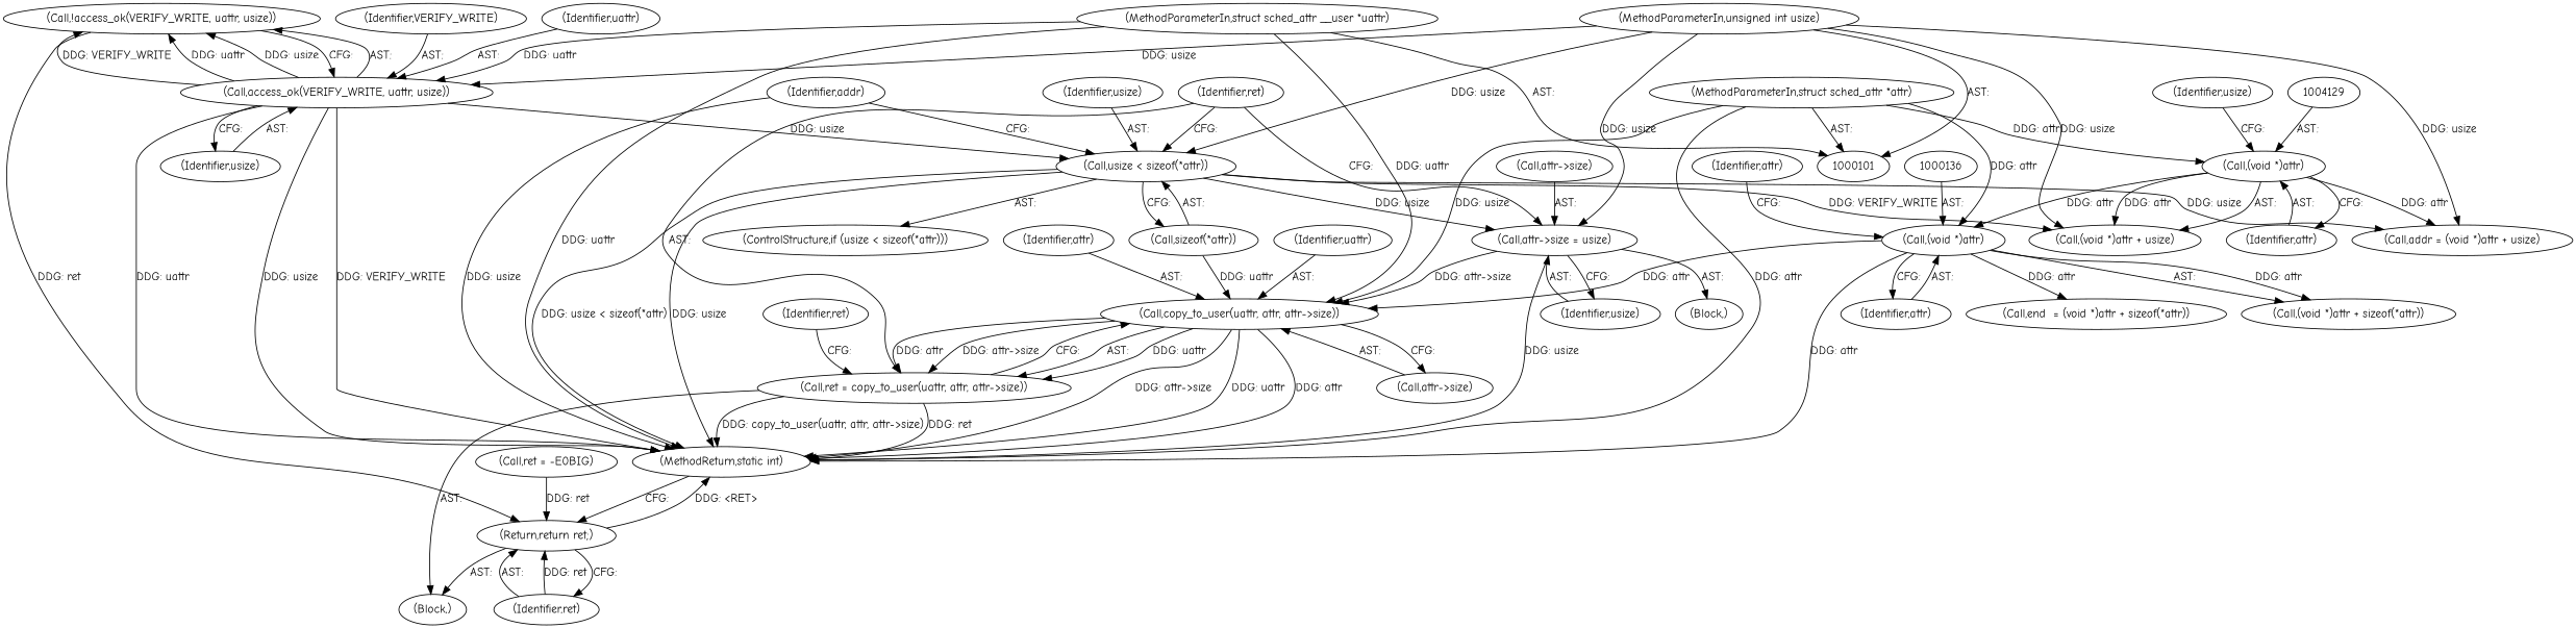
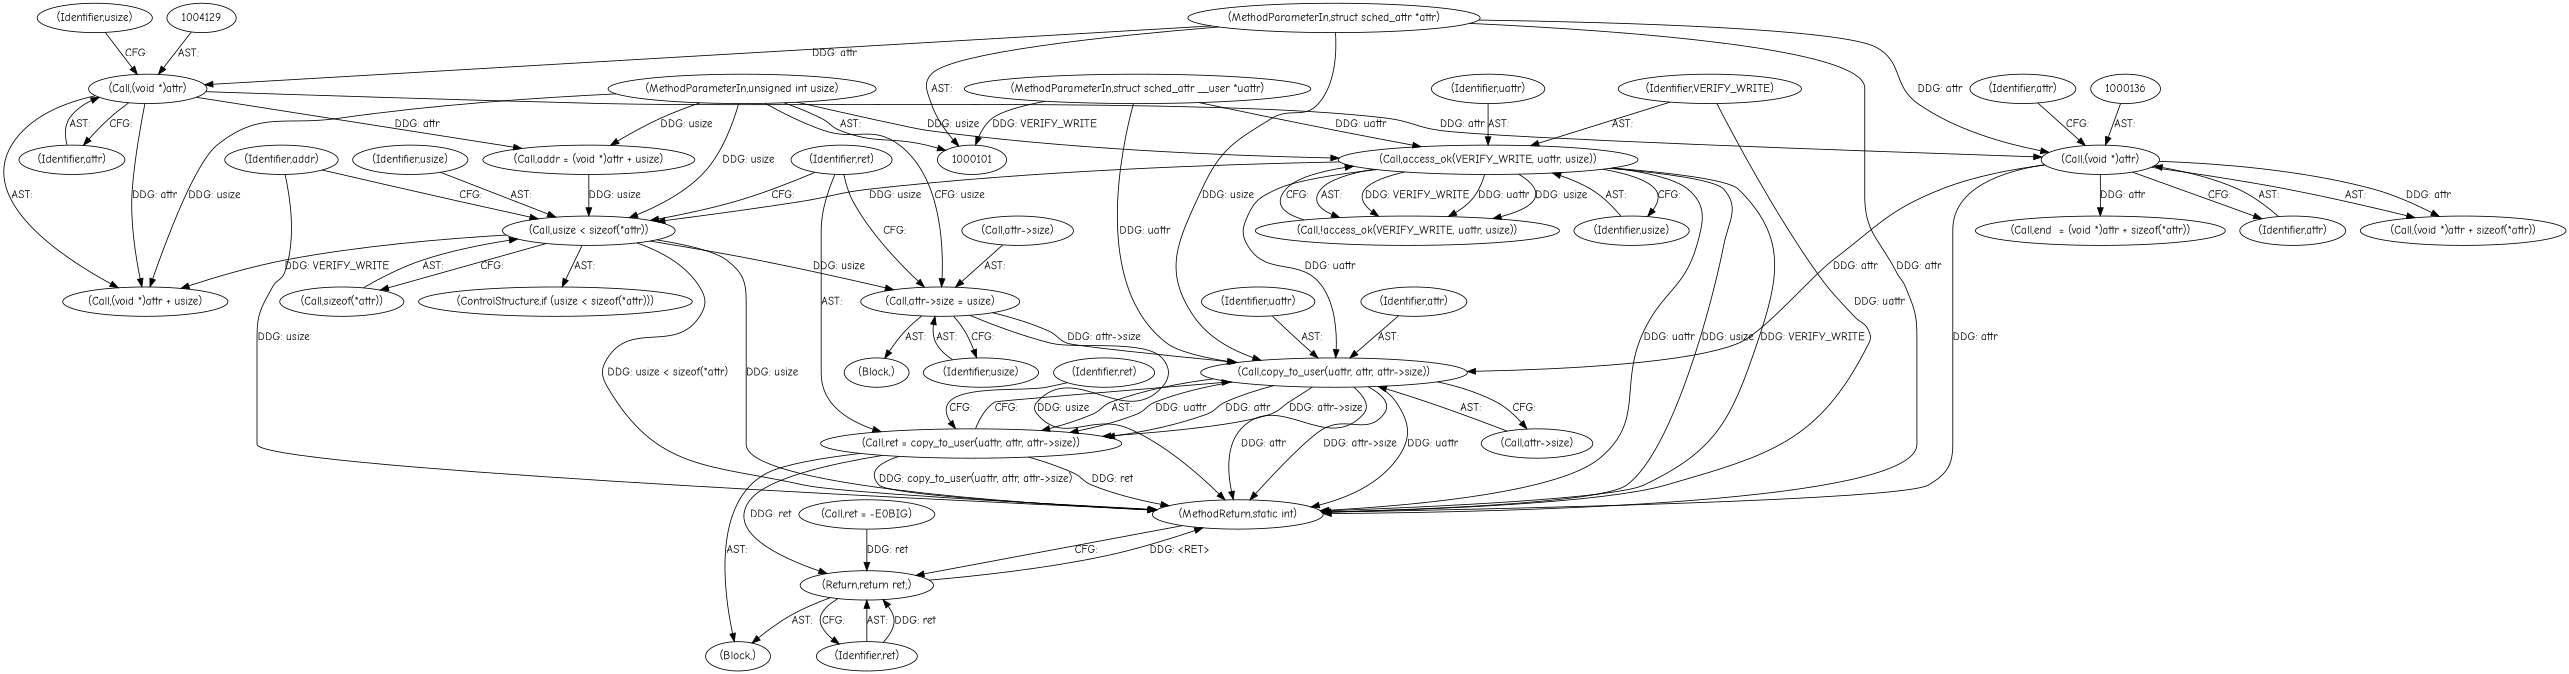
  digraph {
    fontname="Comic Neue"
    node [fontname="Comic Neue"]
    edge [fontname="Comic Neue"]
    n1 [label="(Call,copy_to_user(uattr, attr, attr->size))"]
    n2 [label="(Call,ret = copy_to_user(uattr, attr, attr->size))"]
    n3 [label="(Call,attr->size)"]
    n4 [label="(MethodReturn,static int)"]
    n5 [label="(Return,return ret;)"]
    n6 [label="(Block,)"]
    n7 [label="(Call,access_ok(VERIFY_WRITE, uattr, usize))"]
    n8 [label="(Call,usize < sizeof(*attr))"]
    n9 [label="(Call,!access_ok(VERIFY_WRITE, uattr, usize))"]
    n10 [label="(Identifier,usize)"]
    n11 [label="(Call,attr->size = usize)"]
    n12 [label="(Call,addr = (void *)attr + usize)"]
    n13 [label="(Call,(void *)attr + usize)"]
    n14 [label="(ControlStructure,if (usize < sizeof(*attr)))"]
    n15 [label="(Call,sizeof(*attr))"]
    n16 [label="(MethodParameterIn,struct sched_attr __user *uattr)"]
    1000101
    n18 [label="(MethodParameterIn,unsigned int usize)"]
    n19 [label="(Identifier,usize)"]
    n20 [label="(Block,)"]
    n21 [label="(Call,(void *)attr)"]
    n22 [label="(Identifier,attr)"]
    n23 [label="(Call,(void *)attr + sizeof(*attr))"]
    n24 [label="(Call,end  = (void *)attr + sizeof(*attr))"]
    n25 [label="(Call,(void *)attr)"]
    n26 [label="(Identifier,attr)"]
    n27 [label="(MethodParameterIn,struct sched_attr *attr)"]
    n28 [label="(Identifier,ret)"]
    n29 [label="(Identifier,attr)"]
    n30 [label="(Identifier,usize)"]
    n31 [label="(Identifier,ret)"]
    n32 [label="(Call,ret = -E0BIG)"]
    n33 [label="(Identifier,attr)"]
    n34 [label="(Identifier,VERIFY_WRITE)"]
    n35 [label="(Identifier,addr)"]
    n36 [label="(Identifier,uattr)"]
    n37 [label="(Identifier,ret)"]
    n38 [label="(Call,attr->size)"]
    n39 [label="(Identifier,uattr)"]
    n40 [label="(Identifier,usize)"]
    1000136
    n42 [label=1004129]
    n1 -> n2 [label="AST: "]
    n1 -> n2 [label="DDG: uattr"]
    n1 -> n2 [label="DDG: attr"]
    n1 -> n2 [label="DDG: attr->size"]
    n1 -> n3 [label="CFG: "]
    n1 -> n4 [label="DDG: attr->size"]
    n1 -> n4 [label="DDG: uattr"]
    n1 -> n4 [label="DDG: attr"]
    n2 -> n1 [label="CFG: "]
    n2 -> n4 [label="DDG: copy_to_user(uattr, attr, attr->size)"]
    n2 -> n4 [label="DDG: ret"]
-   n9 -> n5 [label="DDG: ret"]
+   n2 -> n5 [label="DDG: ret"]
    n2 -> n6 [label="AST: "]
    n3 -> n1 [label="AST: "]
    n4 -> n5 [label="CFG: "]
    n5 -> n4 [label="DDG: <RET>"]
    n5 -> n6 [label="AST: "]
    n5 -> n28 [label="CFG: "]
-   n15 -> n1 [label="DDG: uattr"]
+   n7 -> n1 [label="DDG: uattr"]
    n7 -> n4 [label="DDG: usize"]
    n7 -> n4 [label="DDG: VERIFY_WRITE"]
    n7 -> n4 [label="DDG: uattr"]
    n7 -> n8 [label="DDG: usize"]
    n7 -> n9 [label="AST: "]
    n7 -> n9 [label="DDG: VERIFY_WRITE"]
    n7 -> n9 [label="DDG: uattr"]
    n7 -> n9 [label="DDG: usize"]
    n7 -> n10 [label="CFG: "]
    n8 -> n4 [label="DDG: usize"]
    n8 -> n4 [label="DDG: usize < sizeof(*attr)"]
    n8 -> n11 [label="DDG: usize"]
-   n8 -> n12 [label="DDG: usize"]
+   n12 -> n8 [label="DDG: usize"]
    n8 -> n13 [label="DDG: VERIFY_WRITE"]
    n8 -> n14 [label="AST: "]
    n8 -> n15 [label="CFG: "]
    n9 -> n7 [label="CFG: "]
    n10 -> n7 [label="AST: "]
    n11 -> n1 [label="DDG: attr->size"]
    n11 -> n4 [label="DDG: usize"]
    n11 -> n19 [label="CFG: "]
    n11 -> n20 [label="AST: "]
    n15 -> n8 [label="AST: "]
    n16 -> n1 [label="DDG: uattr"]
-   n16 -> n4 [label="DDG: uattr"]
+   n34 -> n4 [label="DDG: uattr"]
    n16 -> n7 [label="DDG: uattr"]
-   n16 -> 1000101 [label="AST: "]
+   n16 -> 1000101 [label="DDG: VERIFY_WRITE"]
    n18 -> n7 [label="DDG: usize"]
    n18 -> n8 [label="DDG: usize"]
-   n18 -> n11 [label="DDG: usize"]
+   n18 -> n11 [label="CFG: usize"]
    n18 -> n12 [label="DDG: usize"]
    n18 -> n13 [label="DDG: usize"]
    n18 -> 1000101 [label="AST: "]
    n19 -> n11 [label="AST: "]
    n21 -> n1 [label="DDG: attr"]
    n21 -> n4 [label="DDG: attr"]
    n21 -> n22 [label="CFG: "]
    n21 -> n23 [label="AST: "]
    n21 -> n23 [label="DDG: attr"]
    n21 -> n24 [label="DDG: attr"]
    n22 -> n21 [label="AST: "]
    n25 -> n12 [label="DDG: attr"]
    n25 -> n13 [label="AST: "]
    n25 -> n13 [label="DDG: attr"]
    n25 -> n21 [label="DDG: attr"]
    n25 -> n26 [label="CFG: "]
    n26 -> n25 [label="AST: "]
    n27 -> n1 [label="DDG: usize"]
    n27 -> n4 [label="DDG: attr"]
    n27 -> 1000101 [label="AST: "]
    n27 -> n21 [label="DDG: attr"]
    n27 -> n25 [label="DDG: attr"]
    n28 -> n5 [label="AST: "]
    n28 -> n5 [label="DDG: ret"]
    n29 -> n1 [label="AST: "]
    n30 -> n8 [label="AST: "]
    n31 -> n2 [label="CFG: "]
    n32 -> n5 [label="DDG: ret"]
    n33 -> n21 [label="CFG: "]
    n34 -> n7 [label="AST: "]
    n35 -> n4 [label="DDG: usize"]
    n35 -> n8 [label="CFG: "]
    n36 -> n7 [label="AST: "]
    n37 -> n2 [label="AST: "]
    n37 -> n8 [label="CFG: "]
    n37 -> n11 [label="CFG: "]
    n38 -> n11 [label="AST: "]
    n39 -> n1 [label="AST: "]
    n40 -> n25 [label="CFG: "]
    1000136 -> n21 [label="AST: "]
    n42 -> n25 [label="AST: "]
  }
